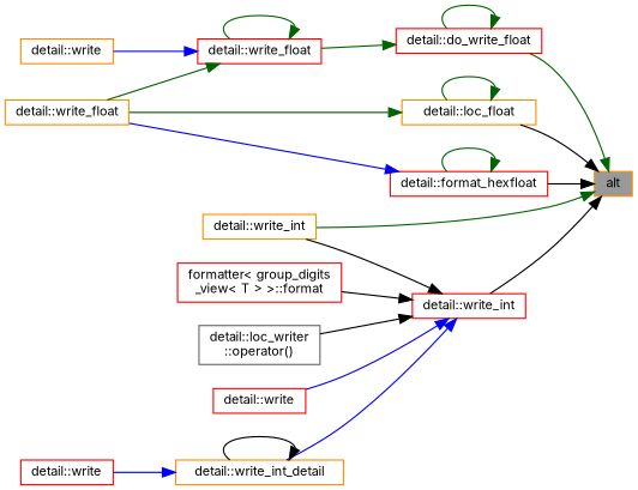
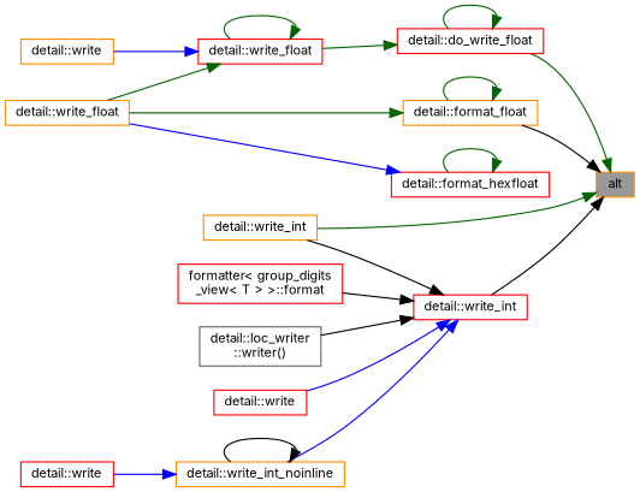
  digraph {
    fontname=Inter
    rankdir=RL
    node [color=red fillcolor=white fontname=Inter fontsize=10 shape=box style=filled]
    edge [color=darkgreen dir=back fontname=Inter fontsize=10 labelfontname=Helvetica labelfontsize=10 style=solid]
    n1 [color=darkorange fillcolor=grey60 fontcolor=black height=0.2 label=alt width=0.4]
    n2 [height=0.2 label="detail::do_write_float" width=0.4]
-   n3 [color=darkorange height=0.2 label="detail::loc_float" width=0.4]
+   n3 [color=darkorange height=0.2 label="detail::format_float" width=0.4]
    n4 [height=0.2 label="detail::format_hexfloat" width=0.4]
    n5 [height=0.2 label="detail::write_int" width=0.4]
    n6 [color=darkorange height=0.2 label="detail::write_int" width=0.4]
    n7 [height=0.2 label="detail::write_float" width=0.4]
    n8 [color=darkorange height=0.2 label="detail::write_float" width=0.4]
    n9 [height=0.2 label="formatter\< group_digits\l_view\< T \> \>::format" width=0.4]
-   n10 [color=gray40 height=0.2 label="detail::loc_writer\l::operator()" width=0.4]
+   n10 [color=gray40 height=0.2 label="detail::loc_writer\l::writer()" width=0.4]
    n11 [height=0.2 label="detail::write" width=0.4]
-   n12 [color=darkorange height=0.2 label="detail::write_int_detail" width=0.4]
+   n12 [color=darkorange height=0.2 label="detail::write_int_noinline" width=0.4]
    n13 [color=darkorange height=0.2 label="detail::write" width=0.4]
    n14 [height=0.2 label="detail::write" width=0.4]
    n1 -> n2
    n1 -> n3 [color=black]
-   n1 -> n4 [color=black]
    n1 -> n5 [color=black]
    n1 -> n6
    n2 -> n2
    n2 -> n7
    n3 -> n3
    n3 -> n8
    n4 -> n4
    n4 -> n8 [color=blue]
    n5 -> n6 [color=black]
    n5 -> n9 [color=black]
    n5 -> n10 [color=black]
    n5 -> n11 [color=blue]
    n5 -> n12 [color=blue]
    n7 -> n7
    n7 -> n8
    n7 -> n13 [color=blue]
    n12 -> n12 [color=black]
    n12 -> n14 [color=blue]
  }
